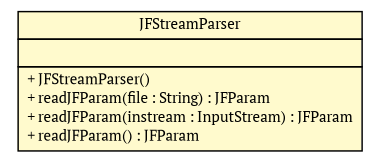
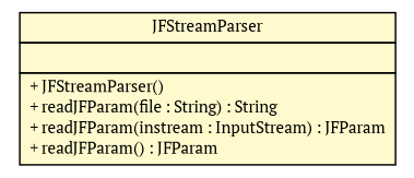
  digraph {
    nodesep=0.25
    ranksep=0.5
    fontname="PT Serif"
-   n1 [fontcolor=black fontname="PT Serif" fontsize=10.0 label=<<table title="org.fringe.jf.json.internal.parser.JFStreamParser" border="0" cellborder="1" cellspacing="0" cellpadding="2" port="p" bgcolor="lemonChiffon" href="./JFStreamParser.html"> 		<tr><td><table border="0" cellspacing="0" cellpadding="1"> <tr><td align="center" balign="center"> JFStreamParser </td></tr> 		</table></td></tr> 		<tr><td><table border="0" cellspacing="0" cellpadding="1"> <tr><td align="left" balign="left">  </td></tr> 		</table></td></tr> 		<tr><td><table border="0" cellspacing="0" cellpadding="1"> <tr><td align="left" balign="left"> + JFStreamParser() </td></tr> <tr><td align="left" balign="left"> + readJFParam(file : String) : JFParam </td></tr> <tr><td align="left" balign="left"> + readJFParam(instream : InputStream) : JFParam </td></tr> <tr><td align="left" balign="left"> + readJFParam() : JFParam </td></tr> 		</table></td></tr> 		</table>> shape=plaintext]
+   n1 [fontcolor=black fontname="PT Serif" fontsize=10.0 label=<<table title="org.fringe.jf.json.internal.parser.JFStreamParser" border="0" cellborder="1" cellspacing="0" cellpadding="2" port="p" bgcolor="lemonChiffon" href="./JFStreamParser.html"> 		<tr><td><table border="0" cellspacing="0" cellpadding="1"> <tr><td align="center" balign="center"> JFStreamParser </td></tr> 		</table></td></tr> 		<tr><td><table border="0" cellspacing="0" cellpadding="1"> <tr><td align="left" balign="left">  </td></tr> 		</table></td></tr> 		<tr><td><table border="0" cellspacing="0" cellpadding="1"> <tr><td align="left" balign="left"> + JFStreamParser() </td></tr> <tr><td align="left" balign="left"> + readJFParam(file : String) : String </td></tr> <tr><td align="left" balign="left"> + readJFParam(instream : InputStream) : JFParam </td></tr> <tr><td align="left" balign="left"> + readJFParam() : JFParam </td></tr> 		</table></td></tr> 		</table>> shape=plaintext]
  }
